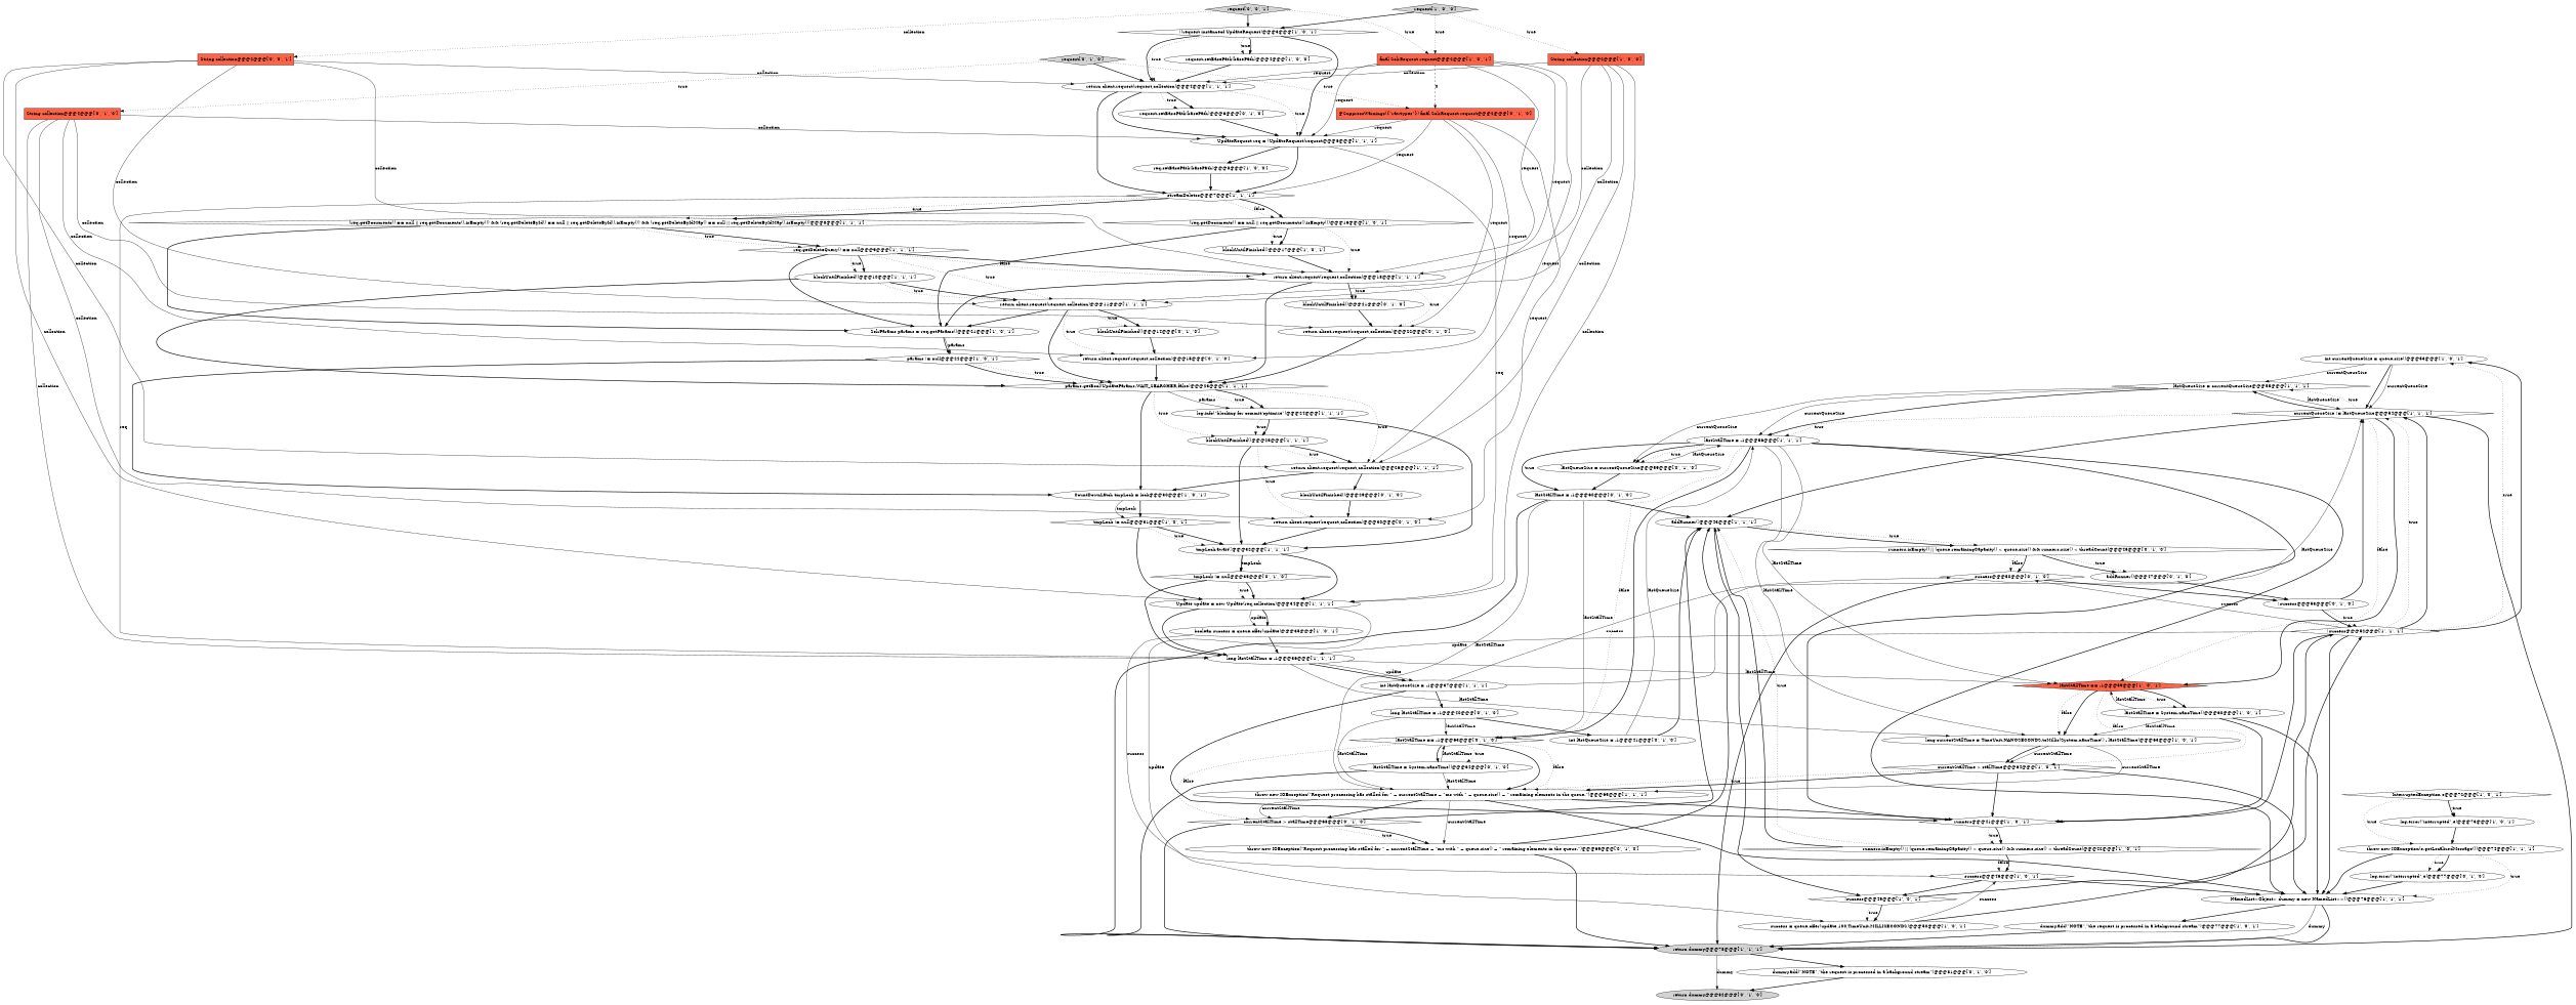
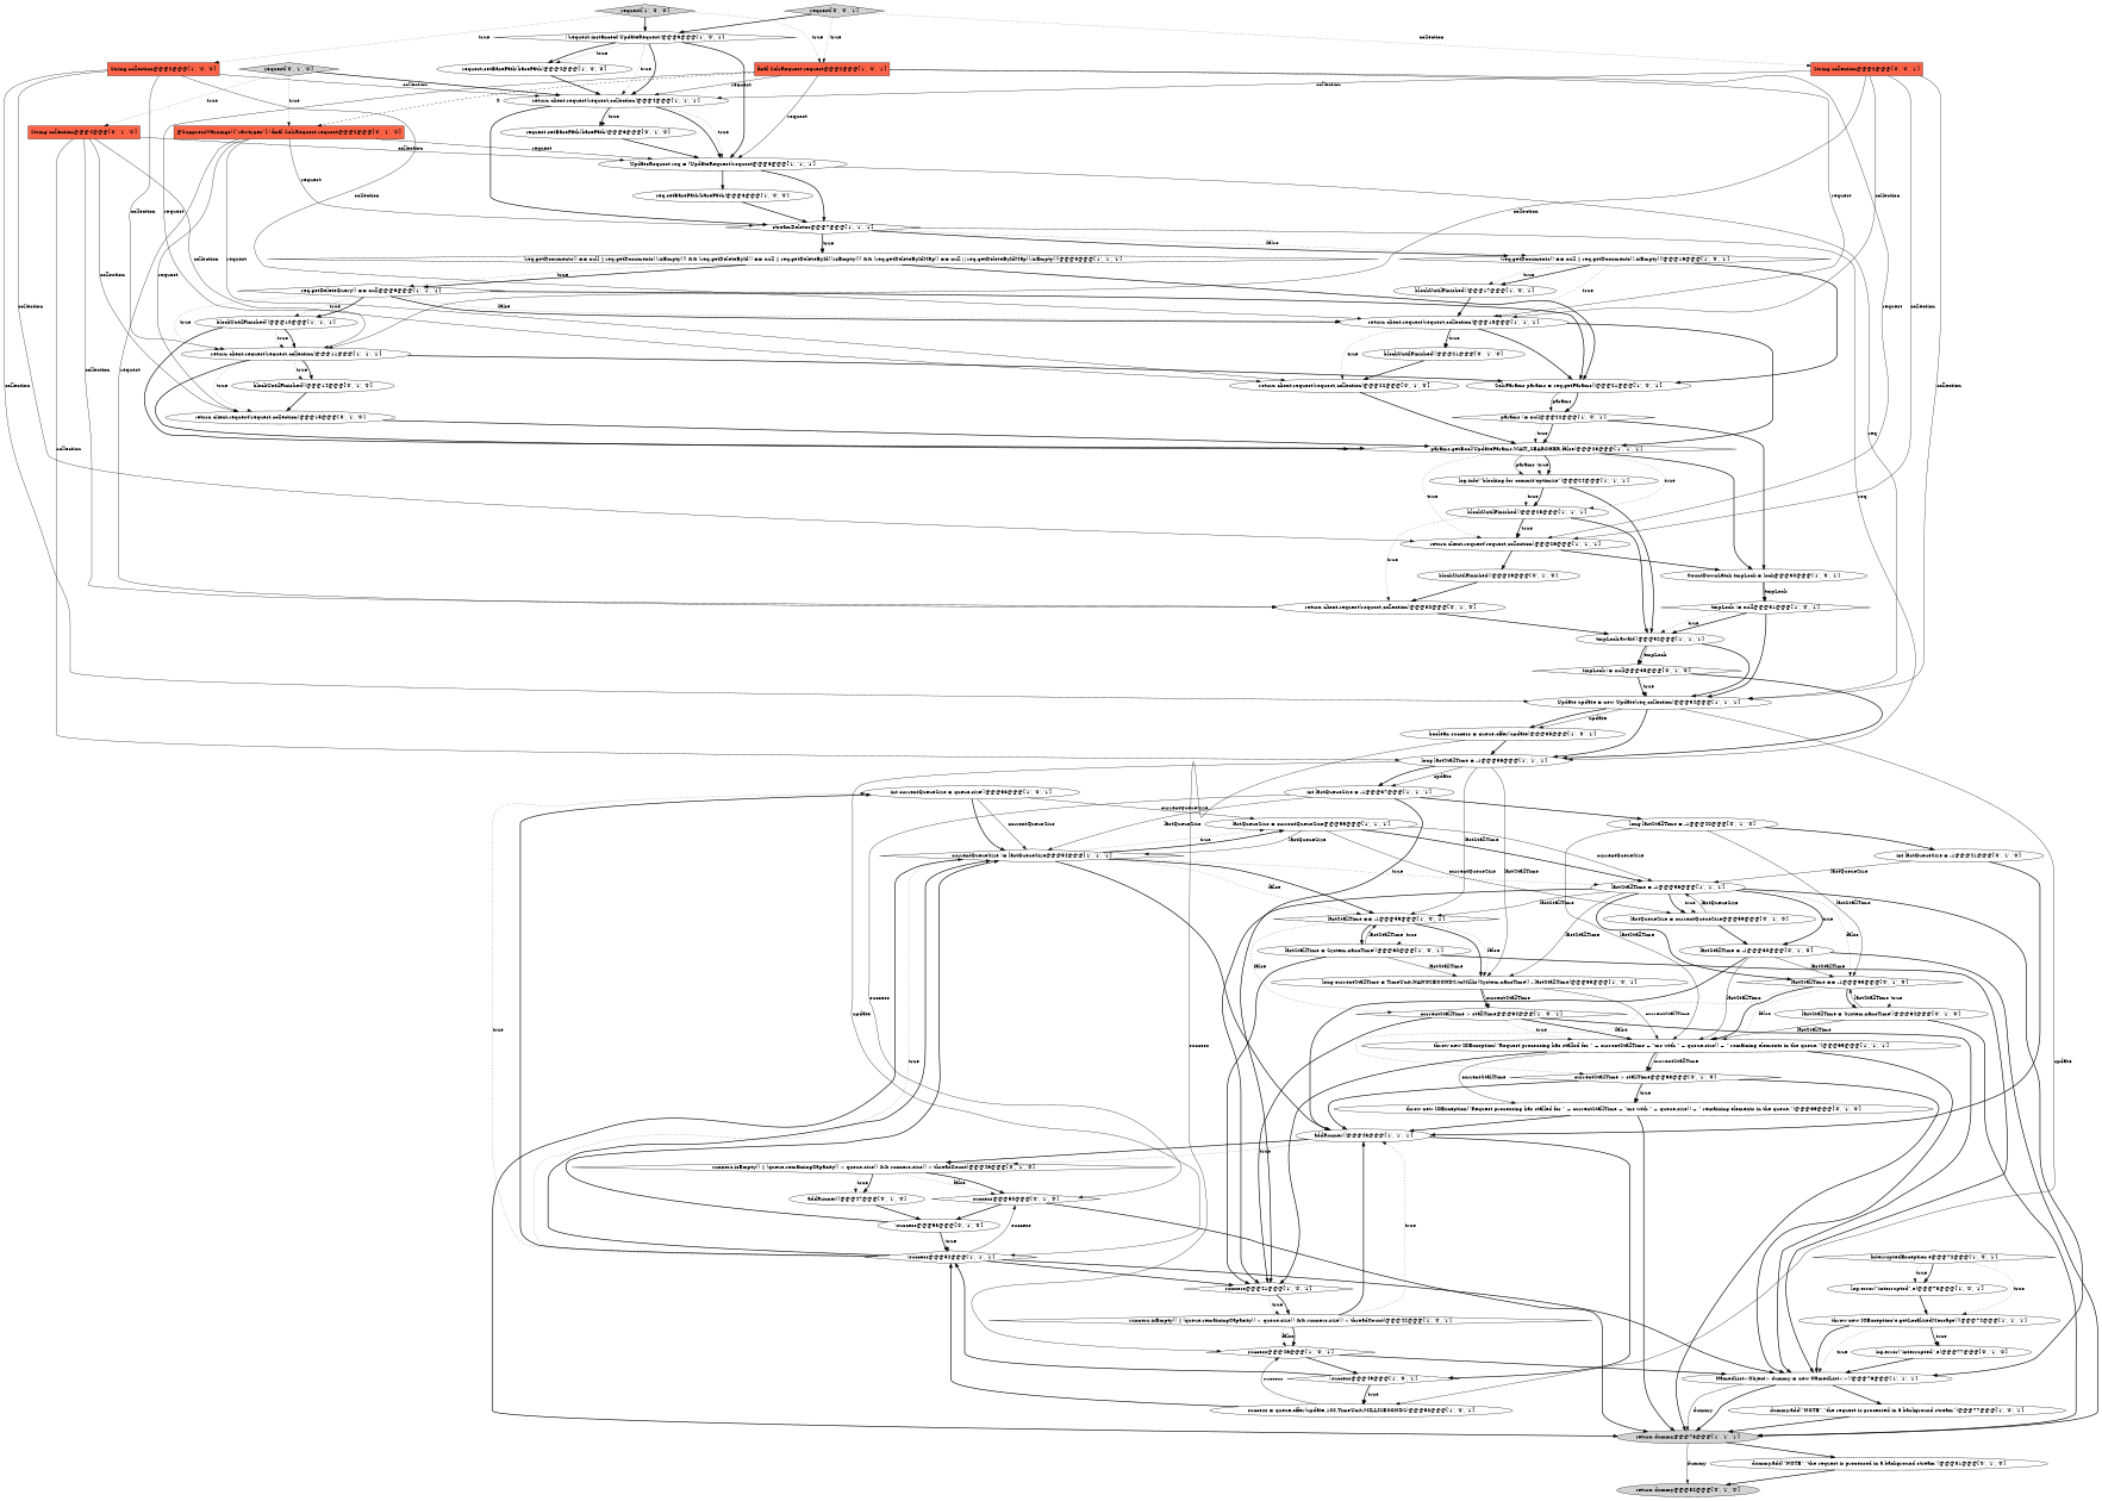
  digraph {
    node [fillcolor=white shape=ellipse style=filled]
    edge [style=bold]
    n1 [label="int currentQueueSize = queue.size()@@@53@@@['1', '0', '1']"]
-   n2 [label="lastQueueSize = currentQueueSize@@@55@@@['1', '1', '1']" shape=diamond]
+   n2 [label="lastQueueSize = currentQueueSize@@@55@@@['1', '1', '1']"]
    n3 [label="currentQueueSize != lastQueueSize@@@54@@@['1', '1', '1']" shape=diamond]
    n4 [label="lastStallTime = -1@@@56@@@['1', '1', '1']"]
    n5 [label="lastQueueSize = currentQueueSize@@@59@@@['0', '1', '0']"]
-   n6 [fillcolor=tomato label="lastStallTime == -1@@@59@@@['1', '0', '1']" shape=diamond]
+   n6 [label="lastStallTime == -1@@@59@@@['1', '0', '1']" shape=diamond]
    n7 [label="addRunner()@@@43@@@['1', '1', '1']"]
    n8 [fillcolor=lightgray label="return dummy@@@78@@@['1', '1', '1']"]
    n9 [label="runners.isEmpty() || (queue.remainingCapacity() < queue.size() && runners.size() < threadCount)@@@46@@@['0', '1', '0']" shape=diamond]
    n10 [label="success@@@50@@@['0', '1', '0']" shape=diamond]
    n11 [label="addRunner()@@@47@@@['0', '1', '0']"]
    n12 [label="!success@@@53@@@['0', '1', '0']"]
    n13 [label="long currentStallTime = TimeUnit.NANOSECONDS.toMillis(System.nanoTime() - lastStallTime)@@@63@@@['1', '0', '1']"]
    n14 [label="currentStallTime > stallTime@@@64@@@['1', '0', '1']" shape=diamond]
    n15 [label="lastStallTime = System.nanoTime()@@@60@@@['1', '0', '1']"]
    n16 [label="throw new IOException(\"Request processing has stalled for \" + currentStallTime + \"ms with \" + queue.size() + \" remaining elements in the queue.\")@@@65@@@['1', '1', '1']"]
    n17 [label="runners@@@41@@@['1', '0', '1']" shape=diamond]
    n18 [label="NamedList<Object> dummy = new NamedList<>()@@@76@@@['1', '1', '1']"]
    n19 [label="lastStallTime == -1@@@63@@@['0', '1', '0']" shape=diamond]
    n20 [label="lastStallTime = -1@@@60@@@['0', '1', '0']"]
    n21 [label="lastStallTime = System.nanoTime()@@@64@@@['0', '1', '0']"]
    n22 [label="currentStallTime > stallTime@@@68@@@['0', '1', '0']" shape=diamond]
    n23 [label="runners.isEmpty() || (queue.remainingCapacity() < queue.size() && runners.size() < threadCount)@@@42@@@['1', '0', '1']" shape=diamond]
    n24 [label="dummy.add(\"NOTE\",\"the request is processed in a background stream\")@@@77@@@['1', '0', '1']"]
    n25 [label="params != null@@@22@@@['1', '0', '1']" shape=diamond]
    n26 [label="CountDownLatch tmpLock = lock@@@30@@@['1', '0', '1']"]
    n27 [label="params.getBool(UpdateParams.WAIT_SEARCHER,false)@@@23@@@['1', '1', '1']" shape=diamond]
    n28 [label="tmpLock != null@@@31@@@['1', '0', '1']" shape=diamond]
    n29 [label="return client.request(request,collection)@@@26@@@['1', '1', '1']"]
    n30 [label="log.info(\"blocking for commit/optimize\")@@@24@@@['1', '1', '1']"]
    n31 [label="blockUntilFinished()@@@25@@@['1', '1', '1']"]
    n32 [label="int lastQueueSize = -1@@@37@@@['1', '1', '1']"]
    n33 [label="long lastStallTime = -1@@@40@@@['0', '1', '0']"]
    n34 [label="int lastQueueSize = -1@@@41@@@['0', '1', '0']"]
    n35 [label="throw new IOException(\"Request processing has stalled for \" + currentStallTime + \"ms with \" + queue.size() + \" remaining elements in the queue.\")@@@69@@@['0', '1', '0']"]
    n36 [label="blockUntilFinished()@@@29@@@['0', '1', '0']"]
    n37 [label="return client.request(request,collection)@@@30@@@['0', '1', '0']"]
    n38 [label="tmpLock.await()@@@32@@@['1', '1', '1']"]
    n39 [label="UpdateRequest req = (UpdateRequest)request@@@6@@@['1', '1', '1']"]
    n40 [label="streamDeletes@@@7@@@['1', '1', '1']" shape=diamond]
    n41 [label="Update update = new Update(req,collection)@@@34@@@['1', '1', '1']"]
    n42 [label="req.setBasePath(basePath)@@@8@@@['1', '0', '0']"]
    n43 [label="(req.getDocuments() == null || req.getDocuments().isEmpty()) && (req.getDeleteById() == null || req.getDeleteById().isEmpty()) && (req.getDeleteByIdMap() == null || req.getDeleteByIdMap().isEmpty())@@@8@@@['1', '1', '1']" shape=diamond]
    n44 [label="(req.getDocuments() == null || req.getDocuments().isEmpty())@@@16@@@['1', '0', '1']" shape=diamond]
    n45 [label="long lastStallTime = -1@@@36@@@['1', '1', '1']"]
    n46 [label="success = queue.offer(update,100,TimeUnit.MILLISECONDS)@@@50@@@['1', '0', '1']"]
    n47 [label="boolean success = queue.offer(update)@@@35@@@['1', '0', '1']"]
    n48 [label="!success@@@49@@@['1', '0', '1']" shape=diamond]
    n49 [fillcolor=lightgray label="return dummy@@@82@@@['0', '1', '0']"]
    n50 [label="dummy.add(\"NOTE\",\"the request is processed in a background stream\")@@@81@@@['0', '1', '0']"]
    n51 [label="!success@@@52@@@['1', '1', '1']" shape=diamond]
    n52 [label="req.getDeleteQuery() == null@@@9@@@['1', '1', '1']" shape=diamond]
    n53 [label="SolrParams params = req.getParams()@@@21@@@['1', '0', '1']"]
    n54 [label="return client.request(request,collection)@@@18@@@['1', '1', '1']"]
    n55 [label="blockUntilFinished()@@@10@@@['1', '1', '1']"]
    n56 [label="return client.request(request,collection)@@@11@@@['1', '1', '1']"]
    n57 [label="!(request instanceof UpdateRequest)@@@3@@@['1', '0', '1']" shape=diamond]
    n58 [label="return client.request(request,collection)@@@4@@@['1', '1', '1']"]
    n59 [label="request.setBasePath(basePath)@@@4@@@['1', '0', '0']"]
    n60 [label="request.setBasePath(basePath)@@@6@@@['0', '1', '0']"]
    n61 [label="success@@@46@@@['1', '0', '1']" shape=diamond]
    n62 [label="blockUntilFinished()@@@21@@@['0', '1', '0']"]
    n63 [label="return client.request(request,collection)@@@22@@@['0', '1', '0']"]
    n64 [fillcolor=lightgray label="request['0', '0', '1']" shape=diamond]
    n65 [fillcolor=tomato label="String collection@@@2@@@['0', '0', '1']" shape=box]
    n66 [fillcolor=tomato label="final SolrRequest request@@@2@@@['1', '0', '1']" shape=box]
    n67 [fillcolor=tomato label="@SuppressWarnings({\"rawtypes\"}) final SolrRequest request@@@2@@@['0', '1', '0']" shape=box]
    n68 [label="tmpLock != null@@@35@@@['0', '1', '0']" shape=diamond]
    n69 [label="return client.request(request,collection)@@@15@@@['0', '1', '0']"]
    n70 [label="blockUntilFinished()@@@14@@@['0', '1', '0']"]
    n71 [label="log.error(\"interrupted\",e)@@@73@@@['1', '0', '1']"]
    n72 [label="throw new IOException(e.getLocalizedMessage())@@@74@@@['1', '1', '1']"]
    n73 [label="log.error(\"interrupted\",e)@@@77@@@['0', '1', '0']"]
    n74 [label="blockUntilFinished()@@@17@@@['1', '0', '1']"]
    n75 [fillcolor=tomato label="String collection@@@4@@@['0', '1', '0']" shape=box]
    n76 [fillcolor=lightgray label="request['1', '0', '0']" shape=diamond]
    n77 [fillcolor=tomato label="String collection@@@2@@@['1', '0', '0']" shape=box]
    n78 [fillcolor=lightgray label="request['0', '1', '0']" shape=diamond]
    n79 [label="InterruptedException e@@@72@@@['1', '0', '1']" shape=diamond]
    n1 -> n2 [label=currentQueueSize style=solid]
    n1 -> n3
    n1 -> n3 [label=currentQueueSize style=solid]
    n2 -> n3 [label=lastQueueSize style=solid]
    n2 -> n4
    n2 -> n4 [label=currentQueueSize style=solid]
    n2 -> n5 [label=currentQueueSize style=solid]
    n3 -> n2 [label=true style=dotted]
    n3 -> n2
    n3 -> n4 [label=true style=dotted]
    n3 -> n6
    n3 -> n6 [label=false style=dotted]
    n3 -> n7
    n3 -> n8
    n4 -> n5
    n4 -> n5 [label=true style=dotted]
    n4 -> n6 [label=lastStallTime style=solid]
    n4 -> n13 [label=lastStallTime style=solid]
    n4 -> n17
    n4 -> n18
    n4 -> n19 [label=false style=dotted]
    n4 -> n19
    n4 -> n20 [label=true]
    n5 -> n4 [label=lastQueueSize style=solid]
    n5 -> n20
    n6 -> n13
    n6 -> n13 [label=false style=dotted]
    n6 -> n14 [label=false style=dotted]
    n6 -> n15 [label=true style=dotted]
    n6 -> n15
    n7 -> n9 [label=true style=dotted]
    n7 -> n9
    n7 -> n48
    n8 -> n49 [label=dummy style=solid]
    n8 -> n50
    n9 -> n10 [label=false style=dotted]
    n9 -> n10
    n9 -> n11 [label=true style=dotted]
    n9 -> n11
    n10 -> n8
    n10 -> n12
    n11 -> n12
    n12 -> n3
    n12 -> n51 [label=true style=dotted]
    n12 -> n51
    n13 -> n14 [label=currentStallTime style=solid]
    n13 -> n14
    n13 -> n16 [label=currentStallTime style=solid]
    n14 -> n16 [label=true style=dotted]
    n14 -> n16
    n14 -> n17
    n14 -> n18
    n15 -> n6 [label=lastStallTime style=solid]
    n15 -> n13 [label=lastStallTime style=solid]
    n15 -> n17
    n15 -> n18
    n16 -> n17
    n16 -> n18
    n16 -> n22 [label=currentStallTime style=solid]
    n16 -> n22
    n16 -> n35 [label=currentStallTime style=solid]
    n17 -> n23 [label=true style=dotted]
    n17 -> n23
    n18 -> n8 [label=dummy style=solid]
    n18 -> n8
    n18 -> n24
    n19 -> n16 [label=false style=dotted]
    n19 -> n16
    n19 -> n21 [label=true style=dotted]
    n19 -> n21
    n19 -> n22 [label=false style=dotted]
    n20 -> n7
    n20 -> n8
    n20 -> n16 [label=lastStallTime style=solid]
    n20 -> n19 [label=lastStallTime style=solid]
    n21 -> n8
    n21 -> n16 [label=lastStallTime style=solid]
    n21 -> n19 [label=lastStallTime style=solid]
    n22 -> n7
    n22 -> n8
    n22 -> n35 [label=true style=dotted]
    n22 -> n35
    n23 -> n7
    n23 -> n7 [label=true style=dotted]
    n23 -> n61 [label=false style=dotted]
    n23 -> n61
    n24 -> n8
    n25 -> n26
    n25 -> n27 [label=true style=dotted]
    n25 -> n27
    n26 -> n28 [label=tmpLock style=solid]
    n26 -> n28
    n27 -> n26
    n27 -> n29 [label=true style=dotted]
    n27 -> n30 [label=true style=dotted]
    n27 -> n30
    n27 -> n30 [label=params style=solid]
    n27 -> n31 [label=true style=dotted]
    n28 -> n38
    n28 -> n38 [label=true style=dotted]
    n28 -> n41
    n29 -> n26
    n29 -> n36
    n30 -> n31 [label=true style=dotted]
    n30 -> n31
    n30 -> n38
    n31 -> n29
    n31 -> n29 [label=true style=dotted]
    n31 -> n37 [label=true style=dotted]
    n31 -> n38
    n32 -> n3 [label=lastQueueSize style=solid]
    n32 -> n10 [label=success style=solid]
    n32 -> n17
    n32 -> n33
    n33 -> n16 [label=lastStallTime style=solid]
    n33 -> n19 [label=lastStallTime style=solid]
    n33 -> n34
    n34 -> n4 [label=lastQueueSize style=solid]
    n34 -> n7
    n35 -> n7
    n35 -> n8
    n36 -> n37
    n37 -> n38
    n38 -> n41
    n38 -> n68 [label=tmpLock style=solid]
    n38 -> n68
    n39 -> n40
    n39 -> n41 [label=req style=solid]
    n39 -> n42
    n40 -> n43 [label=true style=dotted]
    n40 -> n43
    n40 -> n44 [label=false style=dotted]
    n40 -> n44
    n40 -> n45 [label=req style=solid]
    n41 -> n45
    n41 -> n46 [label=update style=solid]
    n41 -> n47 [label=update style=solid]
    n41 -> n47
    n42 -> n40
    n43 -> n52
    n43 -> n52 [label=true style=dotted]
    n43 -> n53
    n44 -> n53
    n44 -> n54 [label=true style=dotted]
    n44 -> n74
    n44 -> n74 [label=true style=dotted]
    n45 -> n6 [label=lastStallTime style=solid]
    n45 -> n13 [label=lastStallTime style=solid]
    n45 -> n32
    n45 -> n32 [label=update style=solid]
-   n51 -> n45 [label=update style=solid]
+   n45 -> n51 [label=update style=solid]
    n46 -> n51
    n46 -> n61 [label=success style=solid]
    n47 -> n45
    n47 -> n61 [label=success style=solid]
    n48 -> n46 [label=true style=dotted]
    n48 -> n46
    n48 -> n51
    n50 -> n49
    n51 -> n1
    n51 -> n1 [label=true style=dotted]
    n51 -> n3 [label=true style=dotted]
    n51 -> n3
    n51 -> n10 [label=success style=solid]
    n51 -> n17
    n51 -> n18
    n52 -> n53
    n52 -> n54
    n52 -> n54 [label=false style=dotted]
    n52 -> n55 [label=true style=dotted]
    n52 -> n55
    n52 -> n56 [label=true style=dotted]
    n53 -> n25
    n53 -> n25 [label=params style=solid]
    n54 -> n27
    n54 -> n53
    n54 -> n62
    n54 -> n62 [label=true style=dotted]
    n54 -> n63 [label=true style=dotted]
    n55 -> n27
    n55 -> n56
    n55 -> n56 [label=true style=dotted]
    n56 -> n27
    n56 -> n53
    n56 -> n69 [label=true style=dotted]
    n56 -> n70 [label=true style=dotted]
    n56 -> n70
    n57 -> n39
    n57 -> n58 [label=true style=dotted]
    n57 -> n58
    n57 -> n59 [label=true style=dotted]
    n57 -> n59
    n58 -> n39
    n58 -> n39 [label=true style=dotted]
    n58 -> n40
    n58 -> n60
    n58 -> n60 [label=true style=dotted]
    n59 -> n58
    n60 -> n39
    n61 -> n18
    n61 -> n48
    n62 -> n63
    n63 -> n27
    n64 -> n57
    n64 -> n65 [label=collection style=dotted]
    n64 -> n66 [label=true style=dotted]
    n65 -> n29 [label=collection style=solid]
    n65 -> n41 [label=collection style=solid]
    n65 -> n54 [label=collection style=solid]
    n65 -> n56 [label=collection style=solid]
    n65 -> n58 [label=collection style=solid]
    n66 -> n29 [label=request style=solid]
    n66 -> n39 [label=request style=solid]
    n66 -> n54 [label=request style=solid]
    n66 -> n56 [label=request style=solid]
    n66 -> n58 [label=request style=solid]
    n66 -> n67 [label=0 style=dashed]
    n67 -> n37 [label=request style=solid]
    n67 -> n39 [label=request style=solid]
    n67 -> n40 [label=request style=solid]
    n67 -> n63 [label=request style=solid]
    n67 -> n69 [label=request style=solid]
    n68 -> n41
    n68 -> n41 [label=true style=dotted]
    n68 -> n45
    n69 -> n27
    n70 -> n69
    n71 -> n72
    n72 -> n18
    n72 -> n18 [label=true style=dotted]
    n72 -> n73 [label=true style=dotted]
    n72 -> n73
    n73 -> n18
    n74 -> n54
    n75 -> n37 [label=collection style=solid]
    n75 -> n39 [label=collection style=solid]
    n75 -> n45 [label=collection style=solid]
    n75 -> n63 [label=collection style=solid]
    n75 -> n69 [label=collection style=solid]
    n76 -> n57
    n76 -> n66 [label=true style=dotted]
    n76 -> n77 [label=true style=dotted]
    n77 -> n29 [label=collection style=solid]
    n77 -> n41 [label=collection style=solid]
    n77 -> n54 [label=collection style=solid]
    n77 -> n56 [label=collection style=solid]
    n77 -> n58 [label=collection style=solid]
    n78 -> n58
    n78 -> n67 [label=true style=dotted]
    n78 -> n75 [label=true style=dotted]
    n79 -> n71
    n79 -> n71 [label=true style=dotted]
    n79 -> n72 [label=true style=dotted]
  }
